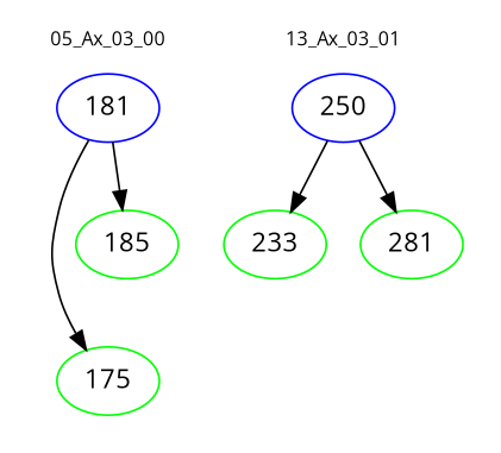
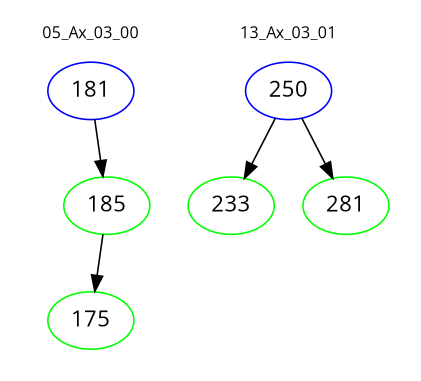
  digraph {
    fontname="Open Sans"
    node [color=green fontname="Open Sans"]
    edge [color=black fontname="Open Sans"]
    n1 [color=blue label=181]
    n2 [label=175]
    n3 [label=185]
    n4 [color=blue label=250]
    n5 [label=233]
    n6 [label=281]
    subgraph cluster_1 {
      color=white
      fontsize=10
      label="05_Ax_03_00"
      n1
      n2
      n3
    }
    subgraph cluster_2 {
      color=white
      fontsize=10
      label="13_Ax_03_01"
      n4
      n5
      n6
    }
-   n1 -> n2
+   n3 -> n2
    n1 -> n3
    n4 -> n5
    n4 -> n6
  }
